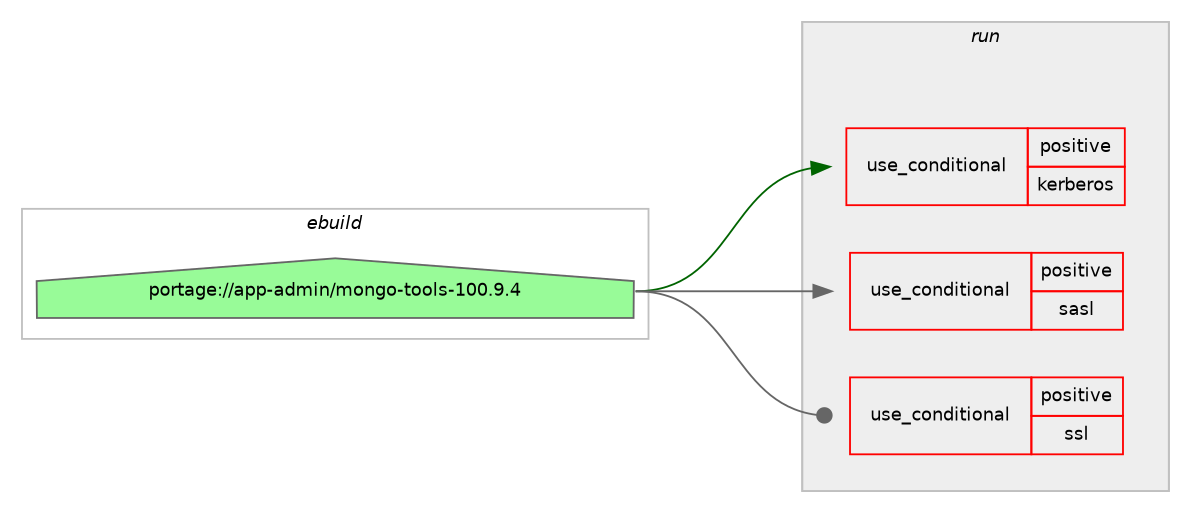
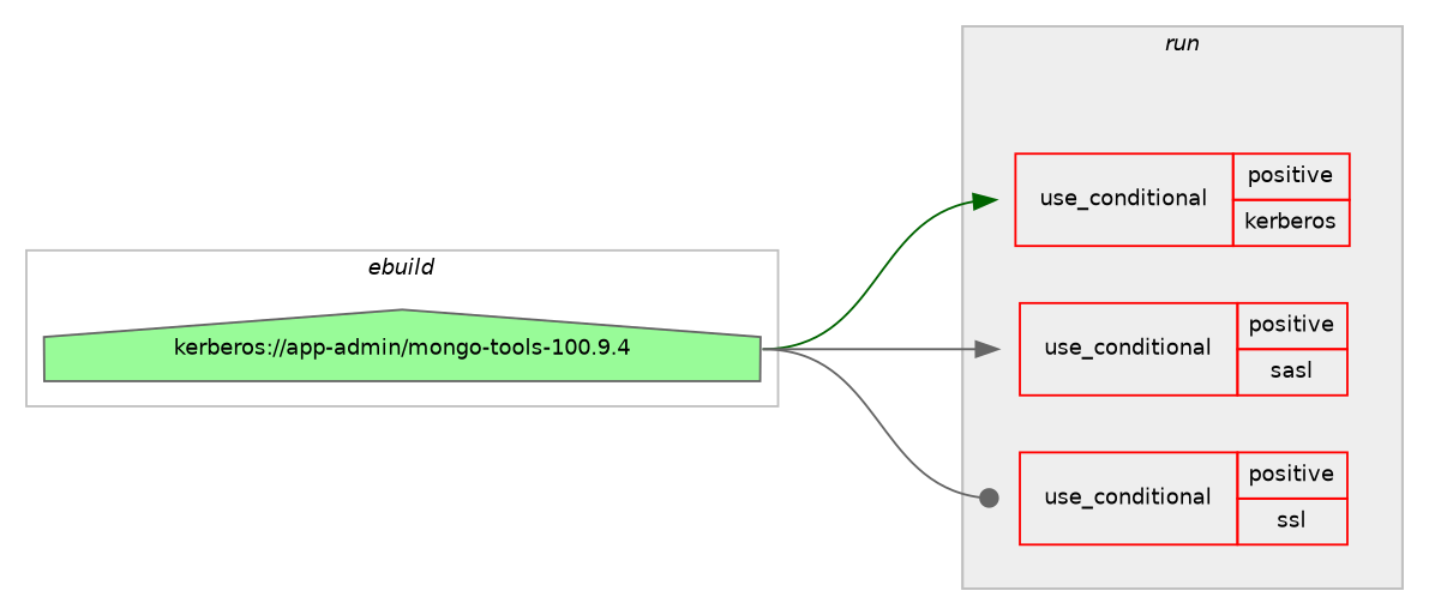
  digraph {
    compound=true
    concentrate=true
    fontname=Helvetica
    fontsize=10
    newrank=true
    rankdir=LR
    ranksep=1.5
    node [color=red fontname=Helvetica fontsize=10 shape=none]
    edge [arrowhead=normal headport=w style=solid tailport=e weight=20 color=gray40]
-   n1 [color=gray40 label="portage://app-admin/mongo-tools-100.9.4" width=4 style=filled fillcolor=palegreen shape=house]
+   n1 [color=gray40 label="kerberos://app-admin/mongo-tools-100.9.4" width=4 style=filled fillcolor=palegreen shape=house]
    n2 [label=<<TABLE BORDER="0" CELLBORDER="1" CELLSPACING="0" CELLPADDING="4"><TR><TD ROWSPAN="3" CELLPADDING="10">use_conditional</TD></TR><TR><TD>positive</TD></TR><TR><TD>kerberos</TD></TR></TABLE>>]
    n3 [label=<<TABLE BORDER="0" CELLBORDER="1" CELLSPACING="0" CELLPADDING="4"><TR><TD ROWSPAN="3" CELLPADDING="10">use_conditional</TD></TR><TR><TD>positive</TD></TR><TR><TD>sasl</TD></TR></TABLE>>]
    n4 [label=<<TABLE BORDER="0" CELLBORDER="1" CELLSPACING="0" CELLPADDING="4"><TR><TD ROWSPAN="3" CELLPADDING="10">use_conditional</TD></TR><TR><TD>positive</TD></TR><TR><TD>ssl</TD></TR></TABLE>>]
    subgraph cluster_1 {
      color=gray
      label=<<i>ebuild</i>>
      rank=same
      n1
    }
    subgraph cluster_2 {
      color=gray
      label=<<i>dependencies</i>>
      subgraph cluster_3 {
        color=gray
        fillcolor="#eeeeee"
        label=<<i>compile</i>>
        style=filled
        subgraph sub_4 {
          color=gray
          fillcolor="#eeeeee"
          label=<<i>compile</i>>
          style=filled
          n2
        }
        subgraph sub_5 {
          color=gray
          fillcolor="#eeeeee"
          label=<<i>compile</i>>
          style=filled
          n3
        }
        subgraph sub_6 {
          color=gray
          fillcolor="#eeeeee"
          label=<<i>compile</i>>
          style=filled
          n4
        }
      }
      subgraph cluster_7 {
        color=gray
        fillcolor="#eeeeee"
        label=<<i>compile and run</i>>
        style=filled
      }
      subgraph cluster_8 {
        color=gray
        fillcolor="#eeeeee"
        label=<<i>run</i>>
        style=filled
      }
    }
    subgraph cluster_9 {
      color=gray
      label=<<i>candidates</i>>
      rank=same
    }
    n1 -> n2 [color=darkgreen]
    n1 -> n3
    n1 -> n4 [arrowhead=dot]
  }
